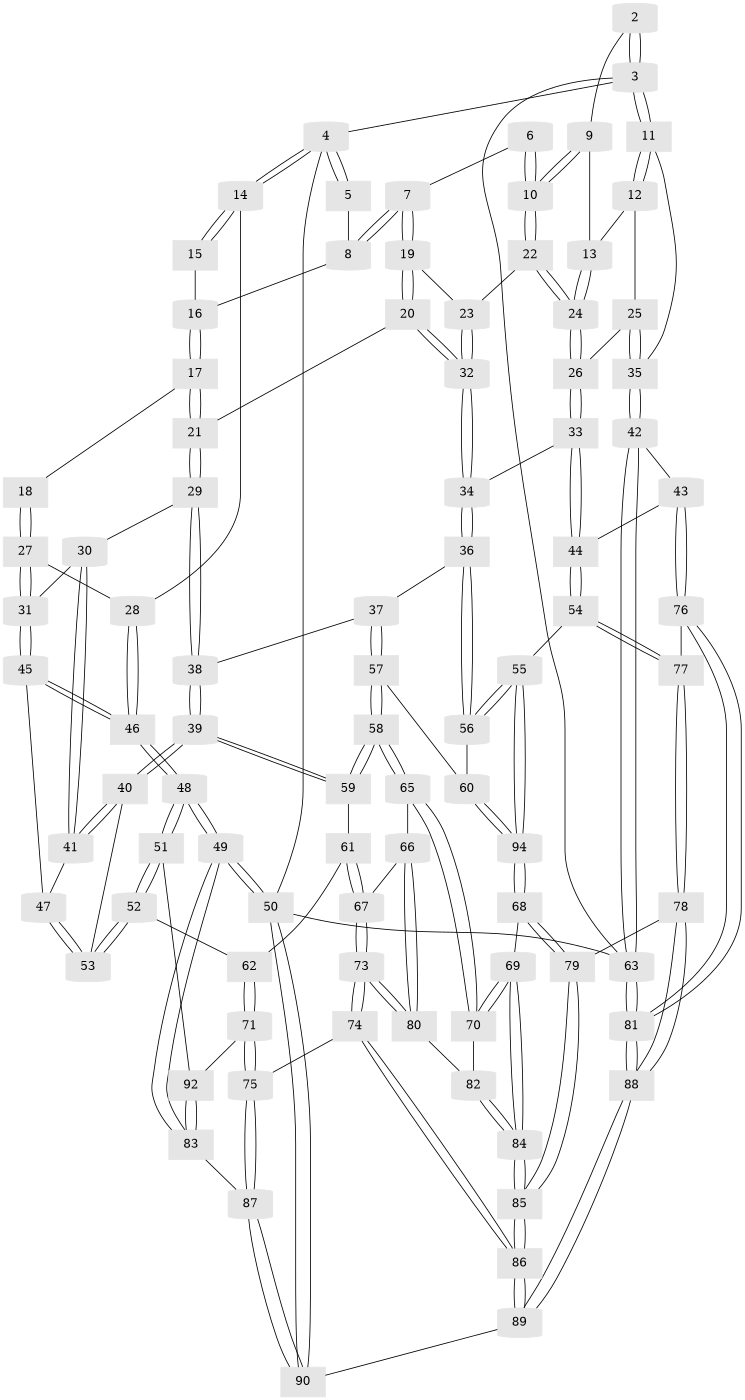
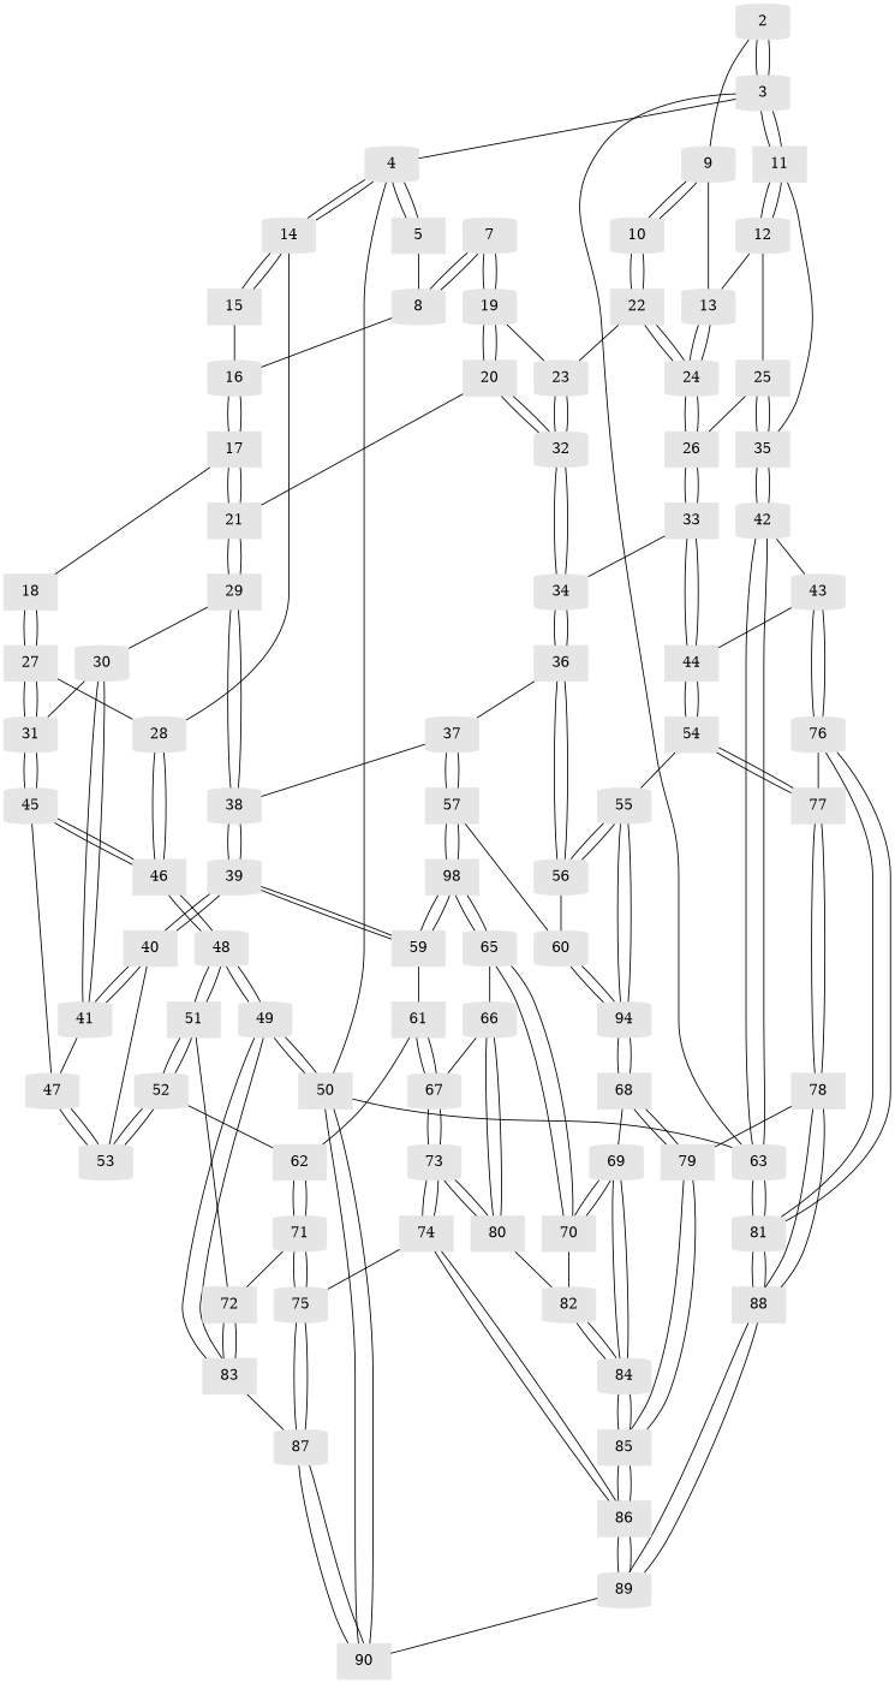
  graph {
    node [color=gray90 shape=cylinder style=filled]
    2
    3
    9
-   6
    7
    10
    4
    11 [shape=box]
    63
    13
    5 [shape=box]
    14
    50 [shape=box]
    12
    35 [shape=box]
    81
    8
    15 [shape=box]
    28
    90 [shape=box]
    16
    19
    22 [shape=box]
    20 [shape=box]
    23
    17 [shape=box]
    24
    25 [shape=box]
    42
    26 [shape=box]
    46 [shape=box]
    18 [shape=box]
    27 [shape=box]
    21 [shape=box]
    29 [shape=box]
    31
    32
    34
    30
    38
    33 [shape=box]
    44 [shape=box]
    45
    48
    41
    39
    47
    36 [shape=box]
    54 [shape=box]
    37
    56
    43
    57 [shape=box]
    60
-   58 [shape=box]
+   58 [shape=box label=98]
    40 [shape=box]
    59 [shape=box]
    53
    61 [shape=box]
    76
    77 [shape=box]
    55
    49
    51 [shape=box]
    83 [shape=box]
    52
-   72 [shape=box label=92]
+   72 [shape=box]
    87
    62 [shape=box]
    71
    n71 [label=94]
    78 [shape=box]
    68 [shape=box]
    65
    66
    70 [shape=box]
    67
    73
    75
    88 [shape=box]
    69
    79 [shape=box]
    80 [shape=box]
    82
    74 [shape=box]
    84
    85 [shape=box]
    86 [shape=box]
    89
    2 -- 3
    2 -- 3
    2 -- 9
    3 -- 4
    3 -- 11
    3 -- 11
    3 -- 63
    9 -- 10
    9 -- 10
    9 -- 13
-   6 -- 7
-   6 -- 10
-   6 -- 10
    7 -- 8
    7 -- 8
    7 -- 19
    7 -- 19
    10 -- 22
    10 -- 22
    4 -- 5
    4 -- 5
    4 -- 14
    4 -- 14
    4 -- 50
    11 -- 12
    11 -- 12
    11 -- 35
    63 -- 81
    63 -- 81
    13 -- 24
    13 -- 24
    5 -- 8
    14 -- 15
    14 -- 15
    14 -- 28
    50 -- 63
    50 -- 90
    50 -- 90
    12 -- 13
    12 -- 25
    35 -- 42
    35 -- 42
    81 -- 88
    81 -- 88
    8 -- 16
    15 -- 16
    28 -- 46
    28 -- 46
    16 -- 17
    16 -- 17
    19 -- 20
    19 -- 20
    19 -- 23
    22 -- 23
    22 -- 24
    22 -- 24
    20 -- 21
    20 -- 32
    20 -- 32
    23 -- 32
    23 -- 32
    17 -- 18
    17 -- 21
    17 -- 21
    24 -- 26
    24 -- 26
    25 -- 35
    25 -- 35
    25 -- 26
    42 -- 63
    42 -- 63
    42 -- 43
    26 -- 33
    26 -- 33
    46 -- 48
    46 -- 48
    18 -- 27
    18 -- 27
    27 -- 28
    27 -- 31
    27 -- 31
    21 -- 29
    21 -- 29
    29 -- 30
    29 -- 38
    29 -- 38
    31 -- 45
    31 -- 45
    32 -- 34
    32 -- 34
    34 -- 36
    34 -- 36
    30 -- 31
    30 -- 41
    30 -- 41
    38 -- 39
    38 -- 39
    33 -- 34
    33 -- 44
    33 -- 44
    44 -- 54
    44 -- 54
    45 -- 46
    45 -- 46
    45 -- 47
    48 -- 49
    48 -- 49
    48 -- 51
    48 -- 51
    41 -- 47
    39 -- 40
    39 -- 40
    39 -- 59
    39 -- 59
    47 -- 53
    47 -- 53
    36 -- 37
    36 -- 56
    36 -- 56
    54 -- 77
    54 -- 77
    54 -- 55
    37 -- 38
    37 -- 57
    37 -- 57
    56 -- 60
    43 -- 44
    43 -- 76
    43 -- 76
    57 -- 60
    57 -- 58
    57 -- 58
    60 -- n71
    60 -- n71
    58 -- 59
    58 -- 59
    58 -- 65
    58 -- 65
    40 -- 41
    40 -- 41
    40 -- 53
    59 -- 61
    61 -- 62
    61 -- 67
    61 -- 67
    76 -- 81
    76 -- 81
    76 -- 77
    77 -- 78
    77 -- 78
    55 -- 56
    55 -- 56
    55 -- n71
    55 -- n71
    49 -- 50
    49 -- 50
    49 -- 83
    49 -- 83
    51 -- 52
    51 -- 52
    51 -- 72
    83 -- 87
    52 -- 53
    52 -- 53
    52 -- 62
    72 -- 83
    72 -- 83
    87 -- 90
    87 -- 90
    62 -- 71
    62 -- 71
    71 -- 72
    71 -- 75
    71 -- 75
    n71 -- 68
    n71 -- 68
    78 -- 88
    78 -- 88
    78 -- 79
    68 -- 69
    68 -- 79
    68 -- 79
    65 -- 66
    65 -- 70
    65 -- 70
    66 -- 67
    66 -- 80
    66 -- 80
    70 -- 82
    67 -- 73
    67 -- 73
    73 -- 80
    73 -- 80
    73 -- 74
    73 -- 74
    75 -- 87
    75 -- 87
    88 -- 89
    88 -- 89
    69 -- 70
    69 -- 70
    69 -- 84
    69 -- 84
    79 -- 85
    79 -- 85
    80 -- 82
    82 -- 84
    82 -- 84
    74 -- 75
    74 -- 86
    74 -- 86
    84 -- 85
    84 -- 85
    85 -- 86
    85 -- 86
    86 -- 89
    86 -- 89
    89 -- 90
  }
